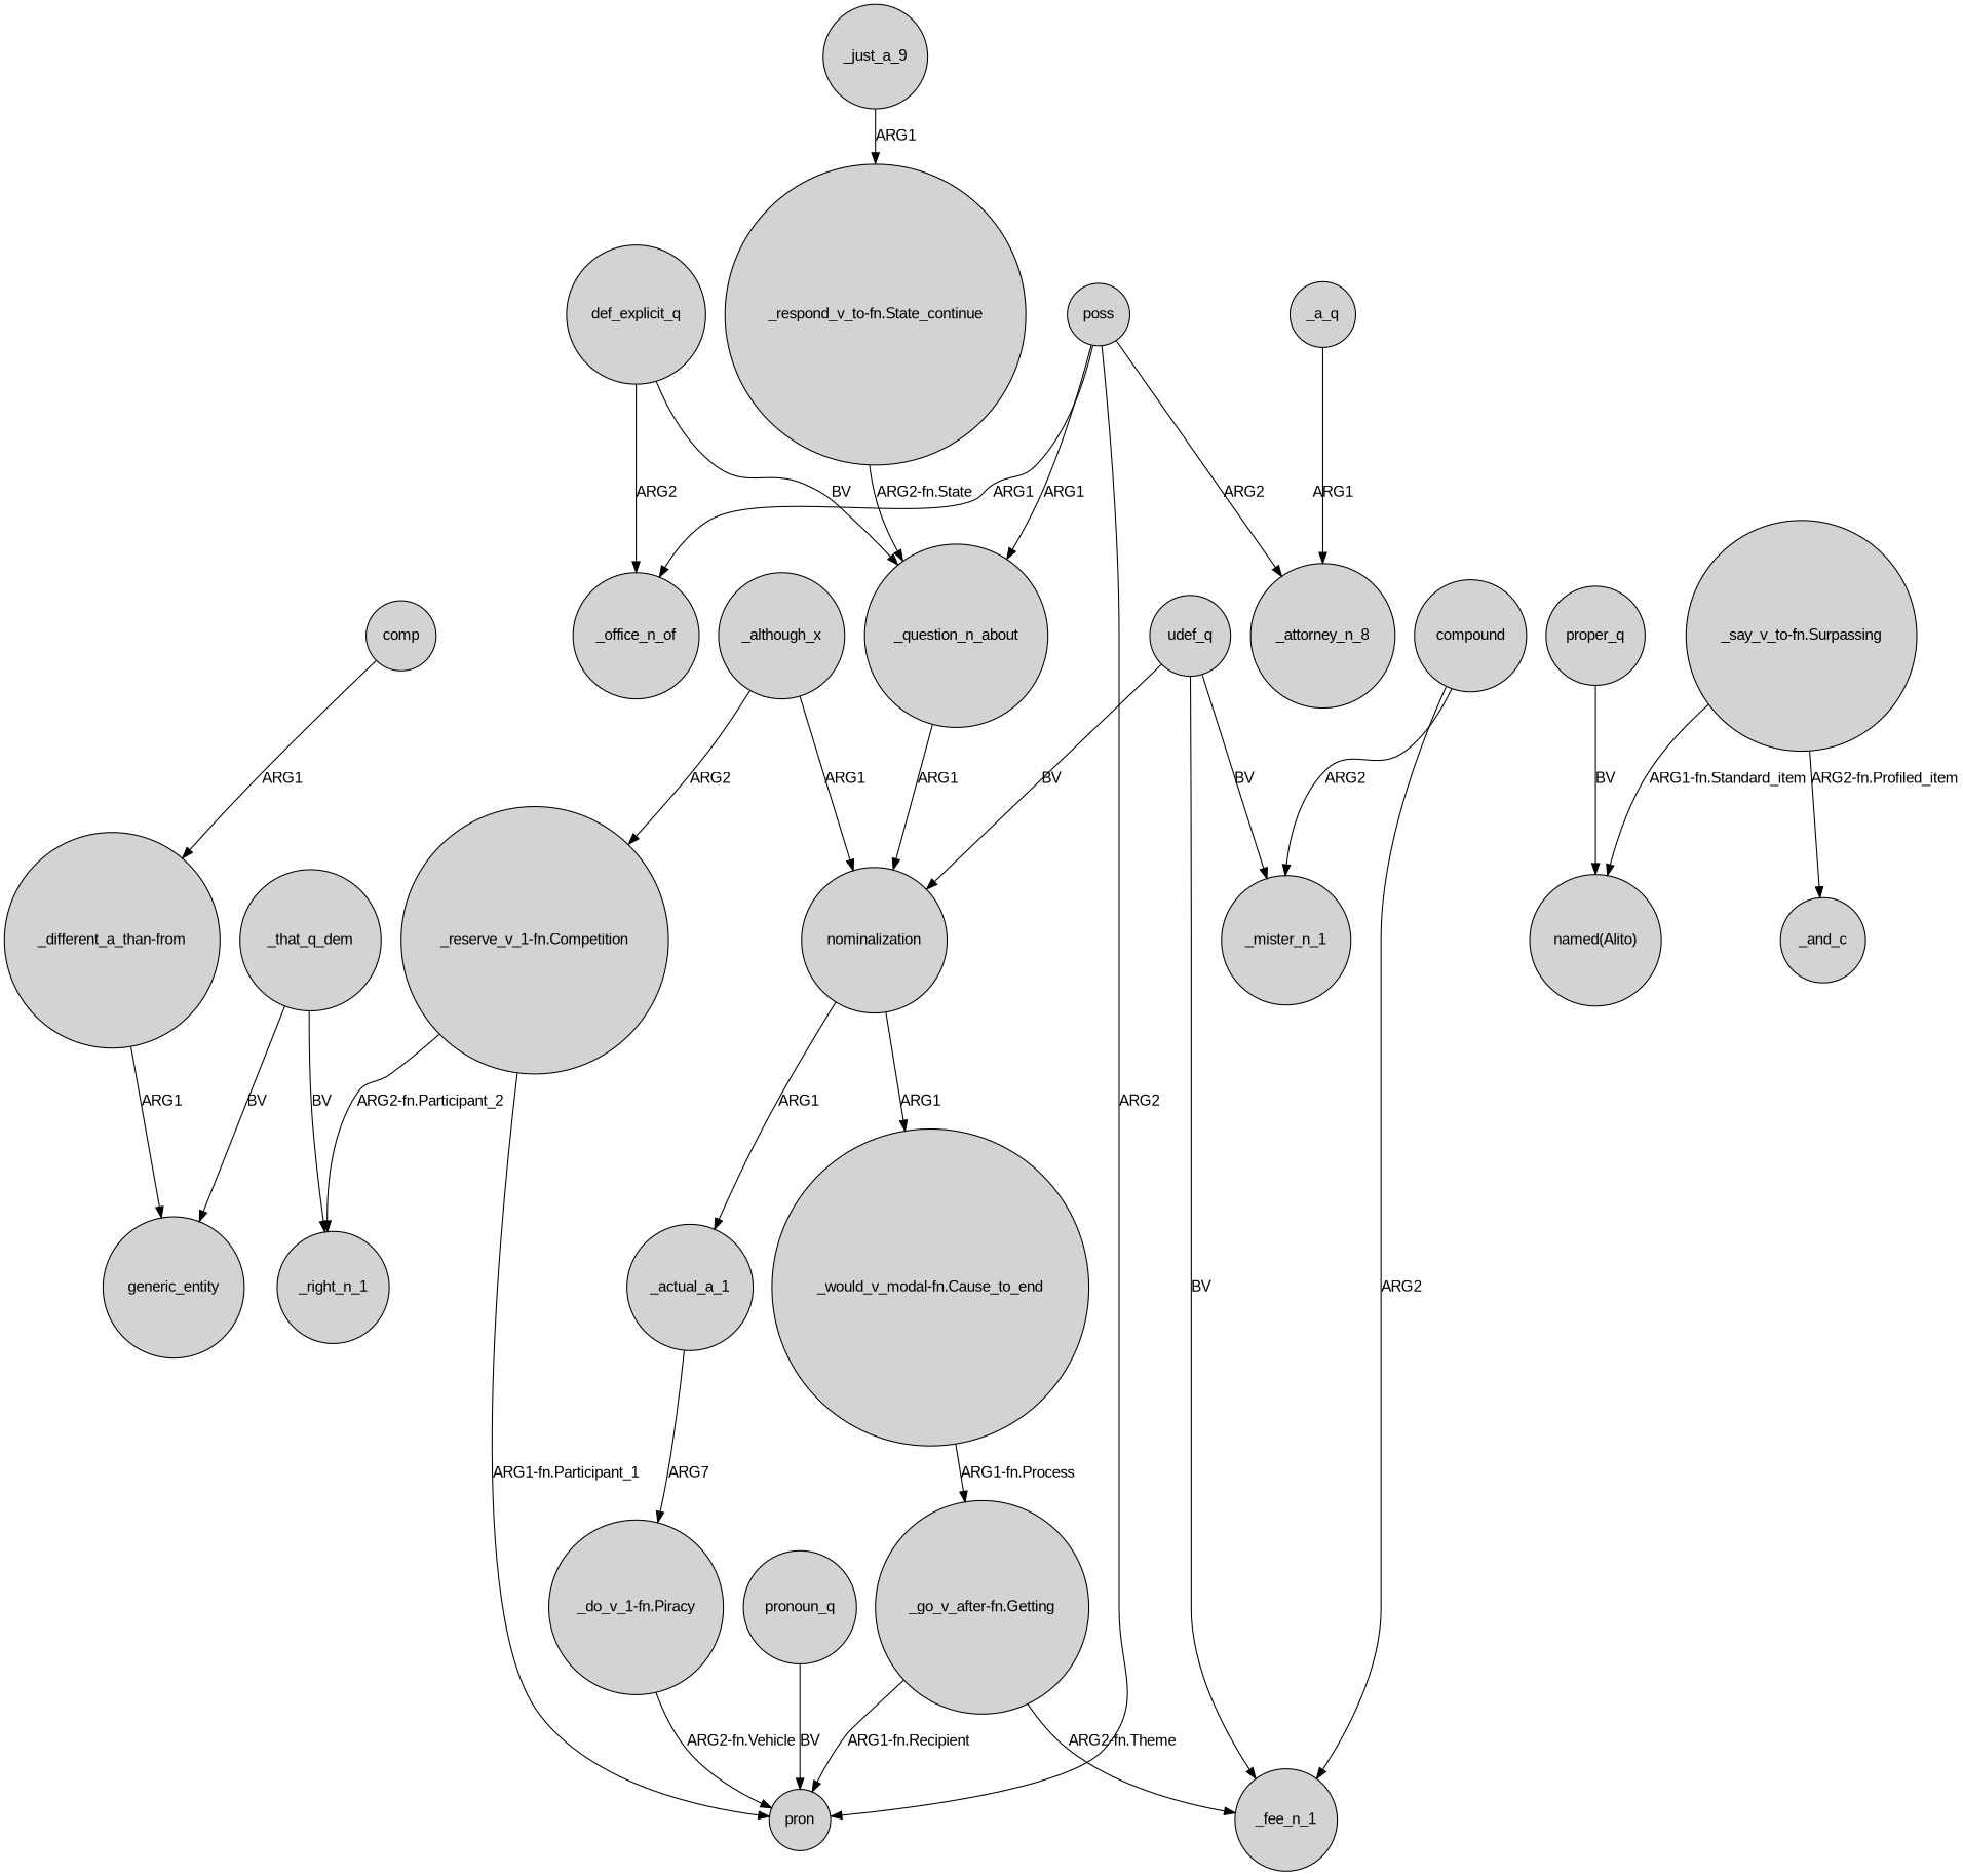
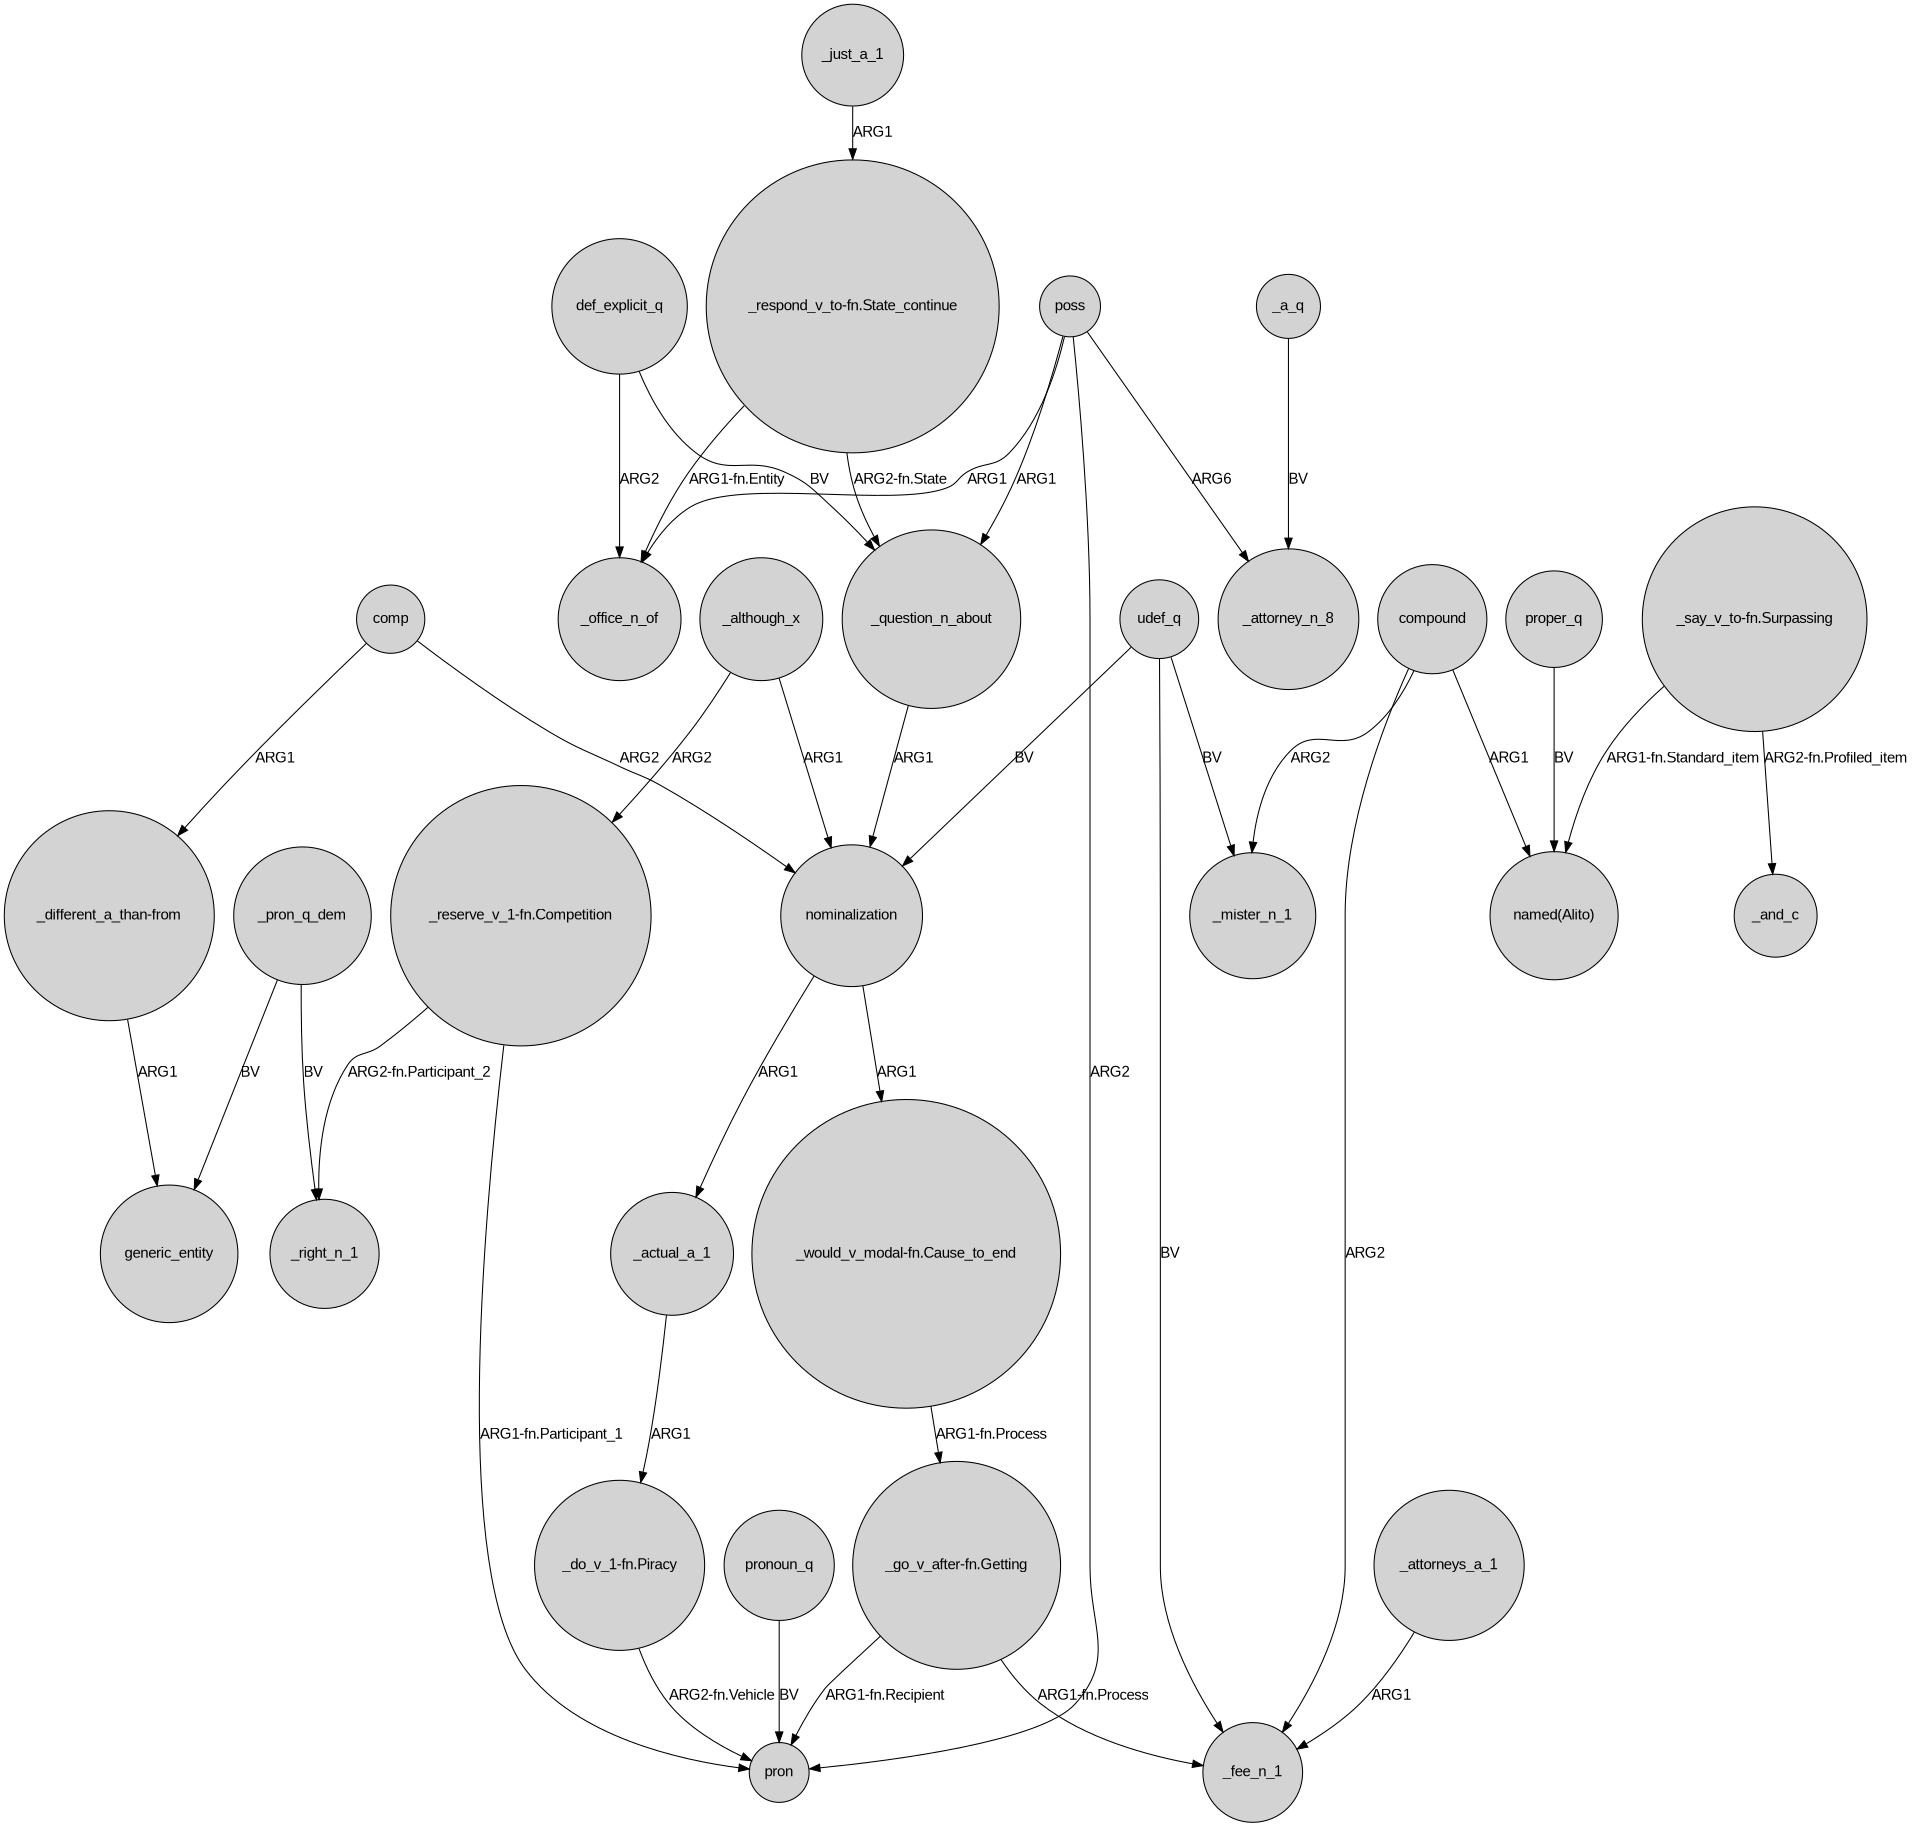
  digraph {
    fontname="Liberation Sans"
    node [fontname="Liberation Sans" shape=circle style=filled]
    edge [fontname="Liberation Sans"]
    "_reserve_v_1-fn.Competition"
    _right_n_1
    pron
    compound
    _mister_n_1
    _fee_n_1
    "named(Alito)"
    _although_x
    nominalization
    "_different_a_than-from"
    generic_entity
    udef_q
    "_would_v_modal-fn.Cause_to_end"
    _actual_a_1
    "_go_v_after-fn.Getting"
    "_respond_v_to-fn.State_continue"
    _question_n_about
    _office_n_of
    "_do_v_1-fn.Piracy"
    n20 [label=_attorney_n_8]
    _a_q
-   _just_a_1 [label=_just_a_9]
+   _attorneys_a_1
+   _just_a_1
    comp
    poss
-   _that_q_dem
+   _that_q_dem [label=_pron_q_dem]
    pronoun_q
    "_say_v_to-fn.Surpassing"
    _and_c
    def_explicit_q
    proper_q
    "_reserve_v_1-fn.Competition" -> _right_n_1 [label="ARG2-fn.Participant_2"]
    "_reserve_v_1-fn.Competition" -> pron [label="ARG1-fn.Participant_1"]
    compound -> _mister_n_1 [label=ARG2]
    compound -> _fee_n_1 [label=ARG2]
+   compound -> "named(Alito)" [label=ARG1]
    _although_x -> "_reserve_v_1-fn.Competition" [label=ARG2]
    _although_x -> nominalization [label=ARG1]
    nominalization -> "_would_v_modal-fn.Cause_to_end" [label=ARG1]
    nominalization -> _actual_a_1 [label=ARG1]
    "_different_a_than-from" -> generic_entity [label=ARG1]
    udef_q -> _mister_n_1 [label=BV]
    udef_q -> _fee_n_1 [label=BV]
    udef_q -> nominalization [label=BV]
    "_would_v_modal-fn.Cause_to_end" -> "_go_v_after-fn.Getting" [label="ARG1-fn.Process"]
-   _actual_a_1 -> "_do_v_1-fn.Piracy" [label=ARG7]
+   _actual_a_1 -> "_do_v_1-fn.Piracy" [label=ARG1]
    "_go_v_after-fn.Getting" -> pron [label="ARG1-fn.Recipient"]
-   "_go_v_after-fn.Getting" -> _fee_n_1 [label="ARG2-fn.Theme"]
+   "_go_v_after-fn.Getting" -> _fee_n_1 [label="ARG1-fn.Process"]
    "_respond_v_to-fn.State_continue" -> _question_n_about [label="ARG2-fn.State"]
+   "_respond_v_to-fn.State_continue" -> _office_n_of [label="ARG1-fn.Entity"]
    _question_n_about -> nominalization [label=ARG1]
    "_do_v_1-fn.Piracy" -> pron [label="ARG2-fn.Vehicle"]
-   _a_q -> n20 [label=ARG1]
+   _a_q -> n20 [label=BV]
+   _attorneys_a_1 -> _fee_n_1 [label=ARG1]
    _just_a_1 -> "_respond_v_to-fn.State_continue" [label=ARG1]
+   comp -> nominalization [label=ARG2]
    comp -> "_different_a_than-from" [label=ARG1]
    poss -> pron [label=ARG2]
    poss -> _question_n_about [label=ARG1]
    poss -> _office_n_of [label=ARG1]
-   poss -> n20 [label=ARG2]
+   poss -> n20 [label=ARG6]
    _that_q_dem -> _right_n_1 [label=BV]
    _that_q_dem -> generic_entity [label=BV]
    pronoun_q -> pron [label=BV]
    "_say_v_to-fn.Surpassing" -> "named(Alito)" [label="ARG1-fn.Standard_item"]
    "_say_v_to-fn.Surpassing" -> _and_c [label="ARG2-fn.Profiled_item"]
    def_explicit_q -> _question_n_about [label=BV]
    def_explicit_q -> _office_n_of [label=ARG2]
    proper_q -> "named(Alito)" [label=BV]
  }
